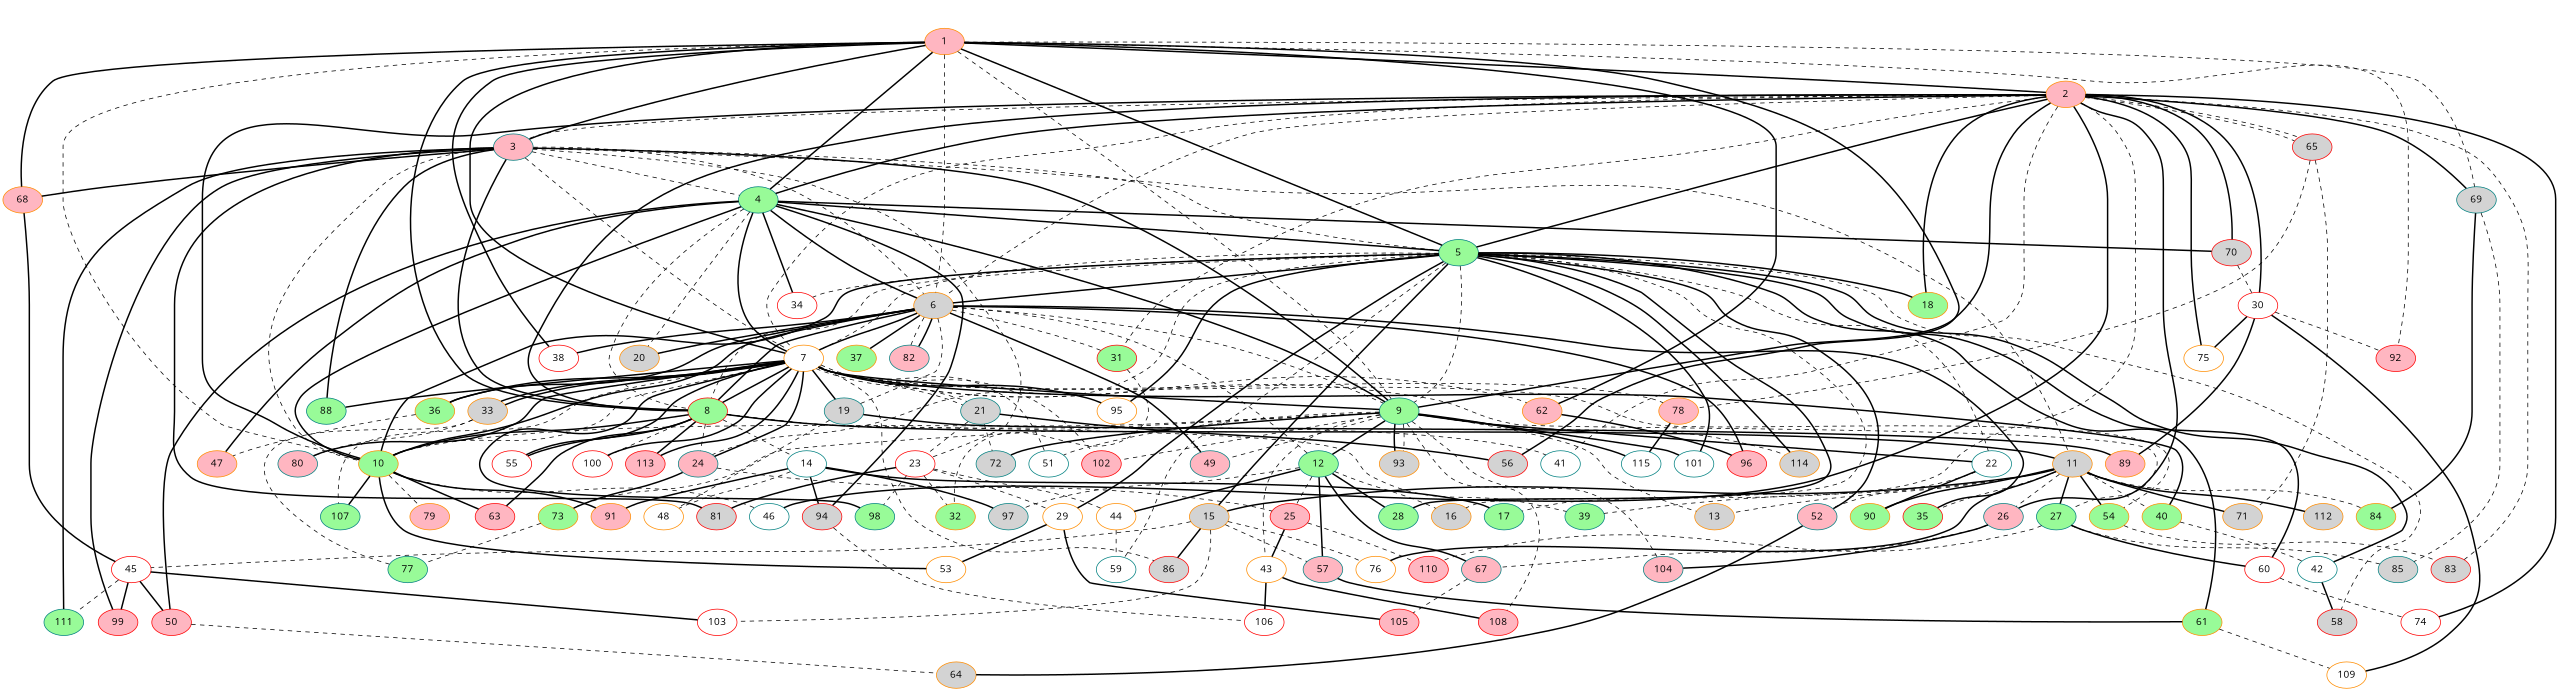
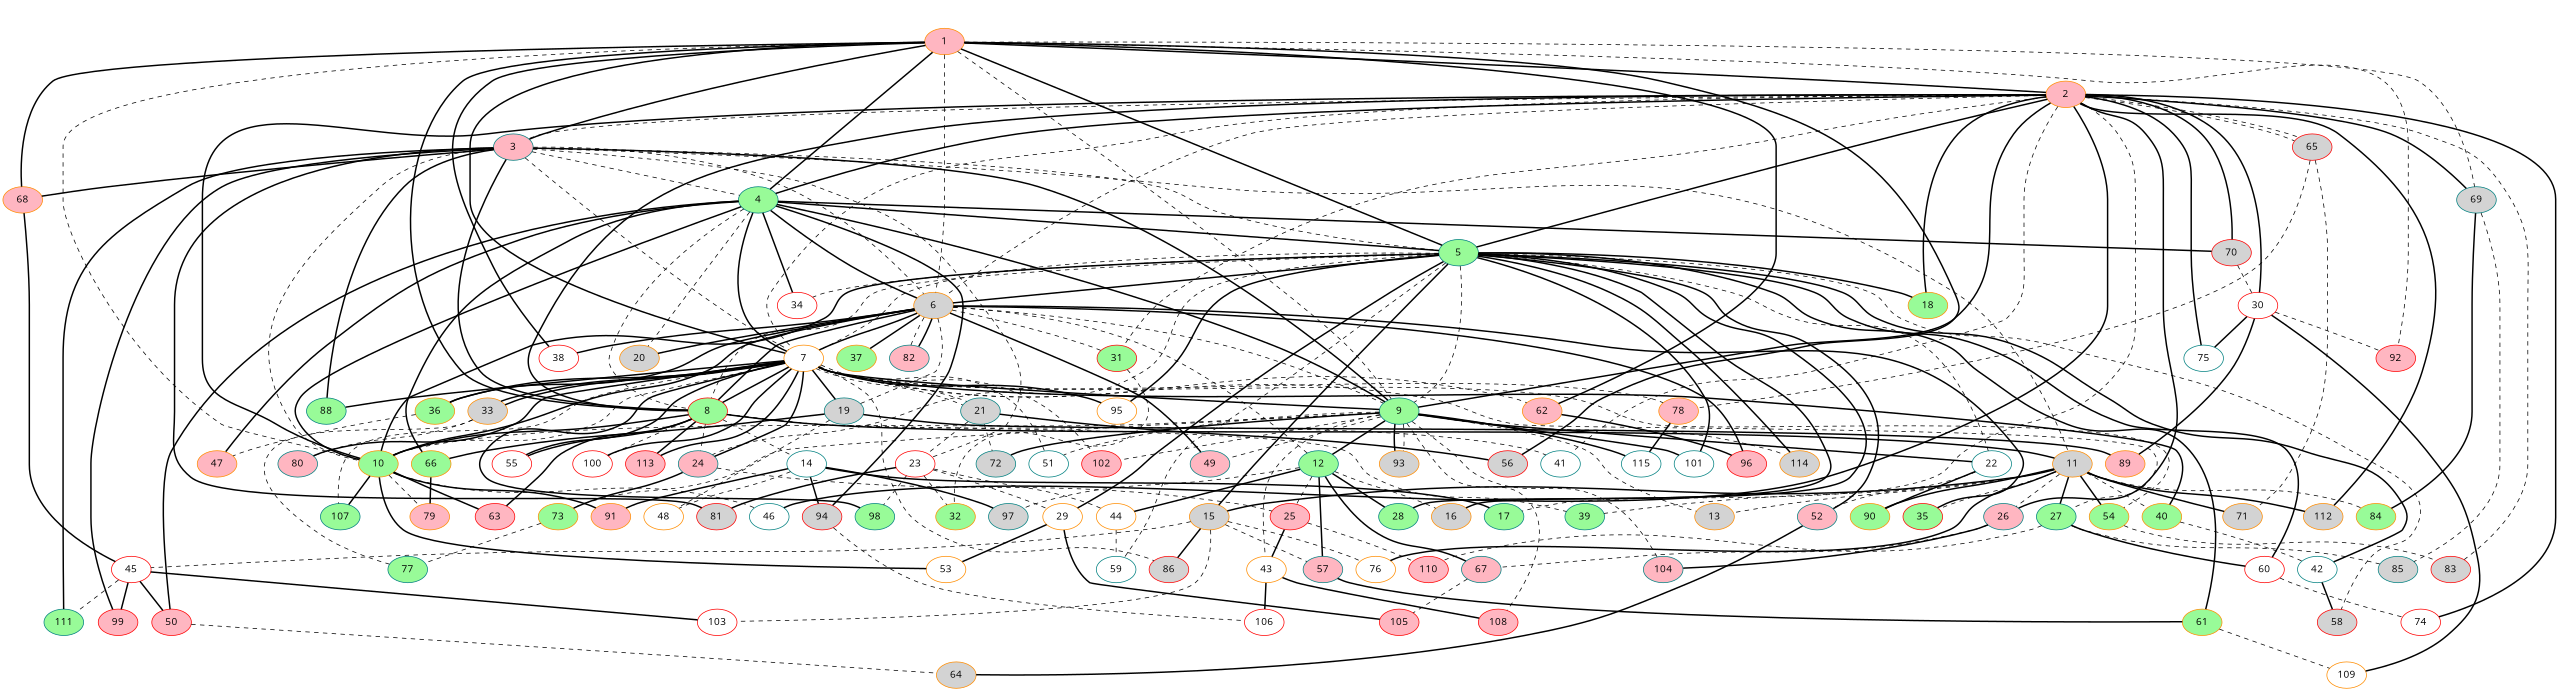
  graph {
    fontname="Open Sans"
    node [color=darkorange fillcolor=lightpink fontname="Open Sans" style=filled]
    edge [fontname="Open Sans" style=bold]
    1
    2
    3 [color=teal]
    4 [color=teal fillcolor=palegreen]
    5 [color=teal fillcolor=palegreen]
    6 [fillcolor=lightgrey]
    7 [fillcolor=white]
    8 [color=red fillcolor=palegreen]
    9 [color=teal fillcolor=palegreen]
    10 [fillcolor=palegreen]
    38 [color=red fillcolor=white]
    56 [color=red fillcolor=lightgrey]
    62
    68
    69 [color=teal fillcolor=lightgrey]
    92 [color=red]
    17 [color=teal fillcolor=palegreen]
    18 [fillcolor=palegreen]
    26 [color=teal]
    30 [color=red fillcolor=white]
    31 [color=red fillcolor=palegreen]
    41 [color=teal fillcolor=white]
    46 [color=teal fillcolor=white]
    65 [color=red fillcolor=lightgrey]
    70 [color=red fillcolor=lightgrey]
    74 [color=red fillcolor=white]
-   75 [fillcolor=white]
+   75 [color=teal fillcolor=white]
    83 [color=red fillcolor=lightgrey]
    112 [fillcolor=lightgrey]
    11 [fillcolor=lightgrey]
    23 [color=red fillcolor=white]
    81 [color=red fillcolor=lightgrey]
    88 [color=teal fillcolor=palegreen]
    99 [color=red]
    111 [color=teal fillcolor=palegreen]
    20 [fillcolor=lightgrey]
    34 [color=red fillcolor=white]
    47
    50 [color=red]
+   66 [fillcolor=palegreen]
    94 [color=red fillcolor=lightgrey]
    15 [fillcolor=lightgrey]
    16 [fillcolor=lightgrey]
    22 [color=teal fillcolor=white]
    24 [color=teal]
    28 [color=teal fillcolor=palegreen]
    29 [fillcolor=white]
    42 [color=teal fillcolor=white]
    52 [color=teal]
    58 [color=red fillcolor=lightgrey]
    59 [color=teal fillcolor=white]
    60 [color=red fillcolor=white]
    61 [fillcolor=palegreen]
    95 [fillcolor=white]
    101 [color=teal fillcolor=white]
    114 [fillcolor=lightgrey]
    12 [color=teal fillcolor=palegreen]
    19 [color=teal fillcolor=lightgrey]
    35 [color=red fillcolor=palegreen]
    36 [fillcolor=palegreen]
    37 [fillcolor=palegreen]
    49 [color=teal]
    82 [color=teal]
    96 [color=red]
    21 [color=teal fillcolor=lightgrey]
    27 [color=teal fillcolor=palegreen]
    33 [fillcolor=lightgrey]
    40 [fillcolor=palegreen]
    51 [color=teal fillcolor=white]
    54 [fillcolor=palegreen]
    55 [color=red fillcolor=white]
    78
    80 [color=teal]
    86 [color=red fillcolor=lightgrey]
    98 [color=teal fillcolor=palegreen]
    100 [color=red fillcolor=white]
    102 [color=red]
    107 [color=teal fillcolor=palegreen]
    113 [color=red]
    14 [color=teal fillcolor=white]
    39 [color=teal fillcolor=palegreen]
    63 [color=red]
    13 [fillcolor=lightgrey]
    43 [fillcolor=white]
    72 [color=teal fillcolor=lightgrey]
    73 [fillcolor=palegreen]
    93 [fillcolor=lightgrey]
    104 [color=teal]
    108 [color=red]
    115 [color=teal fillcolor=white]
    53 [fillcolor=white]
    79
    91
    45 [color=red fillcolor=white]
    84 [fillcolor=palegreen]
    85 [color=teal fillcolor=lightgrey]
    67 [color=teal]
    89
    109 [fillcolor=white]
    32 [fillcolor=palegreen]
    71 [fillcolor=lightgrey]
    76 [fillcolor=white]
    90 [fillcolor=palegreen]
    44 [fillcolor=white]
    64 [fillcolor=lightgrey]
    106 [color=red fillcolor=white]
    97 [color=teal fillcolor=lightgrey]
    48 [fillcolor=white]
    57 [color=teal]
    103 [color=red fillcolor=white]
    25 [color=red]
    105 [color=red]
    110 [color=red]
    77 [color=teal fillcolor=palegreen]
    1 -- 2
    1 -- 3
    1 -- 4
    1 -- 5
    1 -- 6 [style=dashed]
    1 -- 7
    1 -- 8
    1 -- 9 [style=dashed]
    1 -- 10 [style=dashed]
    1 -- 38
    1 -- 56
    1 -- 62
    1 -- 68
    1 -- 69 [style=dashed]
    1 -- 92 [style=dashed]
    2 -- 3 [style=dashed]
    2 -- 4
    2 -- 5
    2 -- 6 [style=dashed]
    2 -- 7 [style=dashed]
    2 -- 8
    2 -- 9
    2 -- 10
    2 -- 69
    2 -- 17 [style=dashed]
    2 -- 18
    2 -- 26
    2 -- 30
    2 -- 31 [style=dashed]
    2 -- 41 [style=dashed]
    2 -- 46
    2 -- 65 [style=dashed]
    2 -- 65 [style=dashed]
    2 -- 70
    2 -- 74
    2 -- 75
    2 -- 83 [style=dashed]
+   2 -- 112
    3 -- 4 [style=dashed]
    3 -- 5 [style=dashed]
    3 -- 6 [style=dashed]
    3 -- 7 [style=dashed]
    3 -- 8
    3 -- 9
    3 -- 10 [style=dashed]
    3 -- 68
    3 -- 11 [style=dashed]
    3 -- 23 [style=dashed]
    3 -- 81
    3 -- 88
    3 -- 99
    3 -- 111
    4 -- 5
    4 -- 6
    4 -- 7
    4 -- 8 [style=dashed]
    4 -- 9
    4 -- 10
    4 -- 70
    4 -- 20 [style=dashed]
    4 -- 34
    4 -- 47
    4 -- 50
+   4 -- 66
    4 -- 94
    5 -- 6
    5 -- 7 [style=dashed]
    5 -- 8 [style=dashed]
    5 -- 9 [style=dashed]
    5 -- 10
    5 -- 18
    5 -- 34 [style=dashed]
    5 -- 15
-   5 -- 16 [style=dashed]
+   5 -- 16
    5 -- 22 [style=dashed]
    5 -- 24 [style=dashed]
    5 -- 28
    5 -- 29
    5 -- 42
    5 -- 52
    5 -- 58 [style=dashed]
    5 -- 59 [style=dashed]
    5 -- 60
    5 -- 61
    5 -- 95
    5 -- 101
    5 -- 114
    6 -- 7
    6 -- 8
    6 -- 9 [style=dashed]
    6 -- 10
    6 -- 38
    6 -- 31 [style=dashed]
    6 -- 20
    6 -- 12 [style=dashed]
    6 -- 19 [style=dashed]
    6 -- 35
    6 -- 36
    6 -- 37
    6 -- 49
    6 -- 82 [style=dashed]
    6 -- 82
    6 -- 96
    7 -- 8
    7 -- 9
    7 -- 10 [style=dashed]
    7 -- 62 [style=dashed]
    7 -- 88
    7 -- 24
    7 -- 95
    7 -- 19
    7 -- 36
    7 -- 21 [style=dashed]
    7 -- 21 [style=dashed]
    7 -- 27 [style=dashed]
    7 -- 33
    7 -- 33
    7 -- 40
    7 -- 51 [style=dashed]
    7 -- 54 [style=dashed]
    7 -- 55
    7 -- 78 [style=dashed]
    7 -- 80
    7 -- 86 [style=dashed]
    7 -- 98
    7 -- 100
    7 -- 102 [style=dashed]
    7 -- 107 [style=dashed]
    7 -- 113
    8 -- 10
    8 -- 41 [style=dashed]
    8 -- 11
    8 -- 24 [style=dashed]
    8 -- 55
    8 -- 100 [style=dashed]
    8 -- 113
    8 -- 14 [style=dashed]
    8 -- 39 [style=dashed]
    8 -- 63
    9 -- 10 [style=dashed]
    9 -- 22
    9 -- 101
    9 -- 114 [style=dashed]
    9 -- 12
    9 -- 49 [style=dashed]
    9 -- 51 [style=dashed]
    9 -- 102 [style=dashed]
    9 -- 13 [style=dashed]
    9 -- 43 [style=dashed]
    9 -- 72
    9 -- 73 [style=dashed]
    9 -- 93
    9 -- 93 [style=dashed]
    9 -- 104 [style=dashed]
    9 -- 108 [style=dashed]
    9 -- 115
    10 -- 46 [style=dashed]
    10 -- 107
    10 -- 63
    10 -- 53
    10 -- 79 [style=dashed]
    10 -- 91
    62 -- 96
    68 -- 45
    69 -- 84
    69 -- 85 [style=dashed]
    26 -- 104
    26 -- 67 [style=dashed]
    30 -- 92 [style=dashed]
    30 -- 75
    30 -- 89
    30 -- 109
    31 -- 32 [style=dashed]
    65 -- 78 [style=dashed]
    65 -- 71 [style=dashed]
    70 -- 30 [style=dashed]
    11 -- 26 [style=dashed]
    11 -- 112
    11 -- 15
    11 -- 35 [style=dashed]
    11 -- 27
    11 -- 40 [style=dashed]
    11 -- 54
    11 -- 39 [style=dashed]
    11 -- 13 [style=dashed]
    11 -- 84 [style=dashed]
    11 -- 71
    11 -- 76
    11 -- 90
    23 -- 81
    23 -- 29 [style=dashed]
    23 -- 98 [style=dashed]
    23 -- 32 [style=dashed]
    23 -- 44 [style=dashed]
    50 -- 64 [style=dashed]
+   66 -- 79
    94 -- 106 [style=dashed]
    15 -- 86
    15 -- 45 [style=dashed]
    15 -- 76 [style=dashed]
    15 -- 57 [style=dashed]
    15 -- 103 [style=dashed]
    22 -- 52 [style=dashed]
    22 -- 90
    24 -- 73
    24 -- 25 [style=dashed]
    29 -- 53
    29 -- 105
    42 -- 58
    52 -- 64
    60 -- 74 [style=dashed]
    61 -- 109 [style=dashed]
    12 -- 16 [style=dashed]
    12 -- 28
    12 -- 67
    12 -- 44
    12 -- 97 [style=dashed]
    12 -- 57
    12 -- 25 [style=dashed]
+   19 -- 66
    19 -- 89
    19 -- 48 [style=dashed]
    36 -- 47 [style=dashed]
    21 -- 56
    21 -- 23 [style=dashed]
    21 -- 72 [style=dashed]
    27 -- 60
    27 -- 85 [style=dashed]
    27 -- 110 [style=dashed]
    33 -- 80 [style=dashed]
    33 -- 77 [style=dashed]
    40 -- 42 [style=dashed]
    54 -- 83 [style=dashed]
    78 -- 115
    14 -- 17
    14 -- 94
    14 -- 91
    14 -- 97
    14 -- 48 [style=dashed]
    43 -- 108
    43 -- 106
    73 -- 77 [style=dashed]
    45 -- 99
    45 -- 111 [style=dashed]
    45 -- 50
    45 -- 103
    67 -- 105 [style=dashed]
    44 -- 59 [style=dashed]
    57 -- 61
    25 -- 43
    25 -- 110 [style=dashed]
  }
